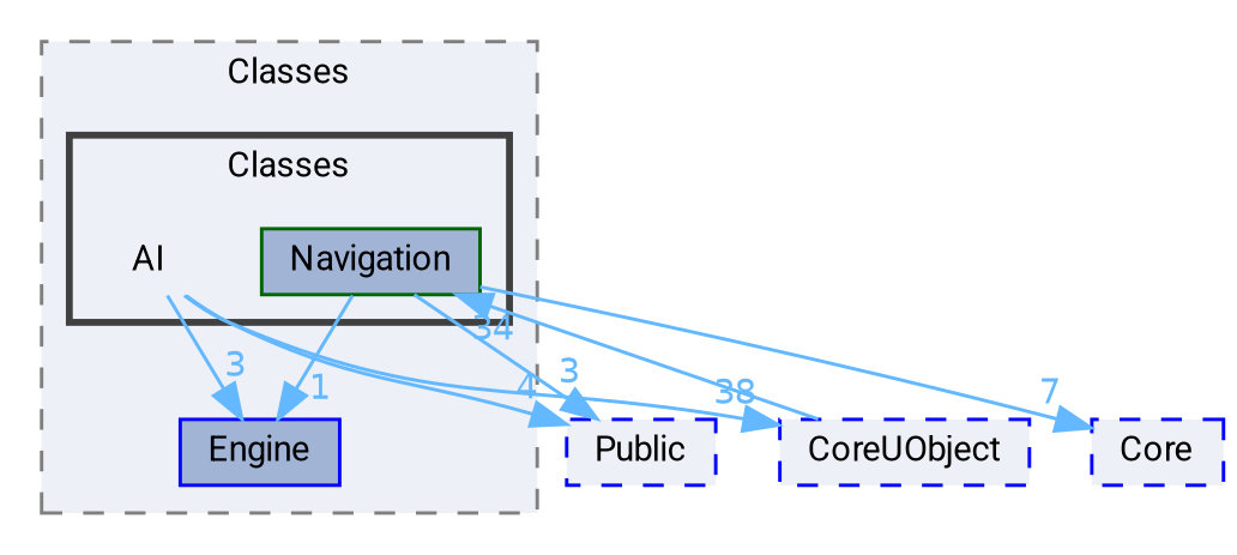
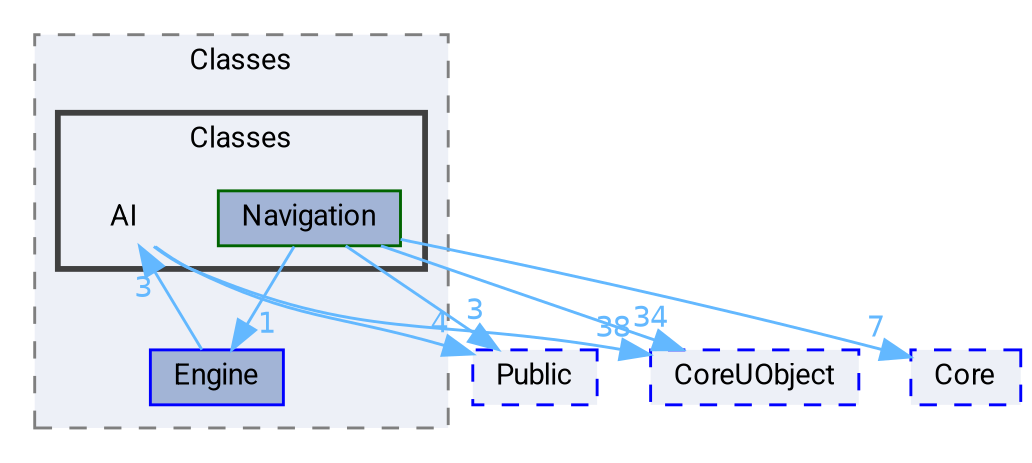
  digraph {
    compound=true
    fontname=Roboto
    node [color=blue fontname=Roboto fontsize=10 shape=box fillcolor="#edf0f7" style="filled,dashed"]
    edge [color=steelblue1 fontcolor=steelblue1 fontname=Roboto fontsize=10 headlabel=3 labeldistance=1.5 labelfontname=Helvetica labelfontsize=10]
    n1 [height=0.2 label=AI shape=plaintext width=0.4 fillcolor="" style=""]
    n2 [color=darkgreen fillcolor="#a2b4d6" height=0.2 label=Navigation style=filled width=0.4]
    n3 [fillcolor="#a2b4d6" height=0.2 label=Engine style=filled width=0.4]
    n4 [height=0.2 label=Public width=0.4]
    n5 [height=0.2 label=CoreUObject width=0.4]
    n6 [height=0.2 label=Core width=0.4]
    subgraph cluster_1 {
      bgcolor="#edf0f7"
      fontsize=10
      label=Classes
      pencolor=grey50
      style="filled,dashed"
      n3
      subgraph cluster_2 {
        bgcolor="#edf0f7"
        fontsize=10
        label=Classes
        pencolor=grey25
        style="filled,bold"
        n1
        n2
      }
    }
-   n1 -> n3
+   n3 -> n1
    n1 -> n4 [headlabel=4]
    n1 -> n5 [headlabel=38]
    n2 -> n3 [headlabel=1]
    n2 -> n4
-   n5 -> n2 [headlabel=34]
+   n2 -> n5 [headlabel=34]
    n2 -> n6 [headlabel=7]
  }
